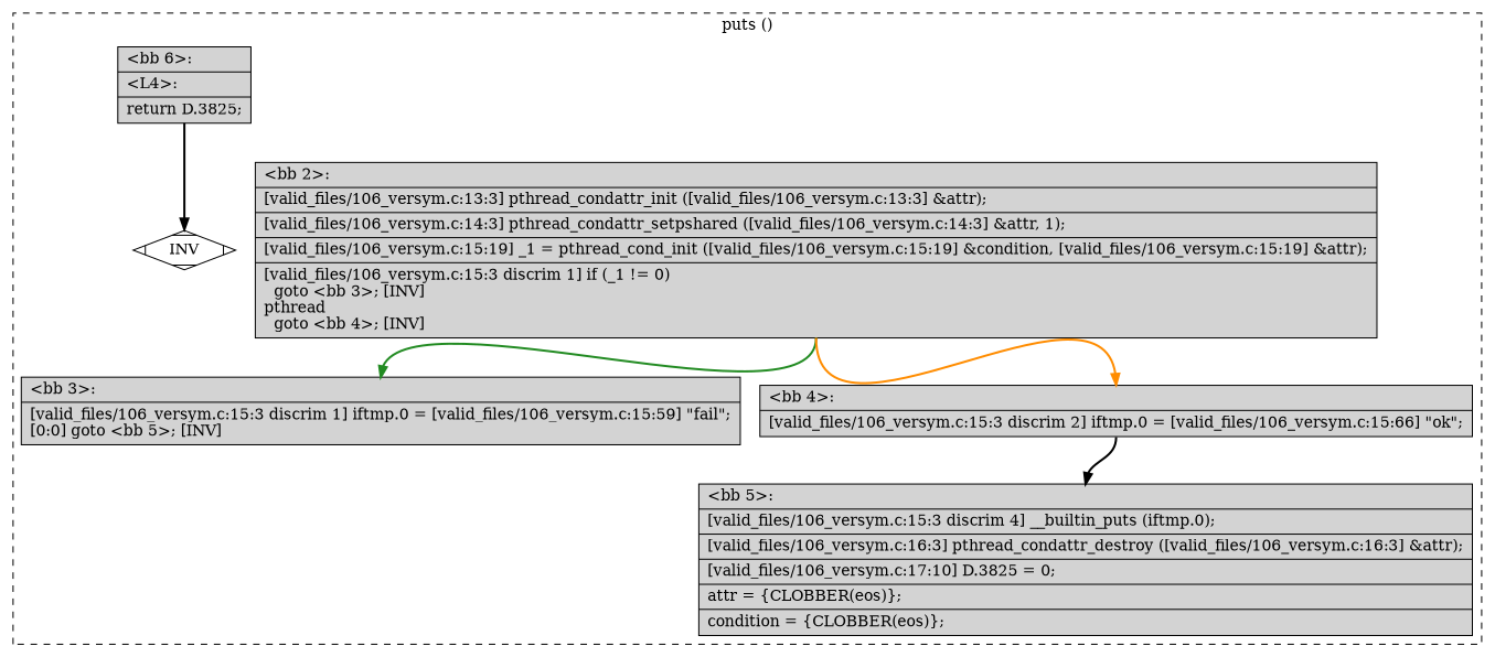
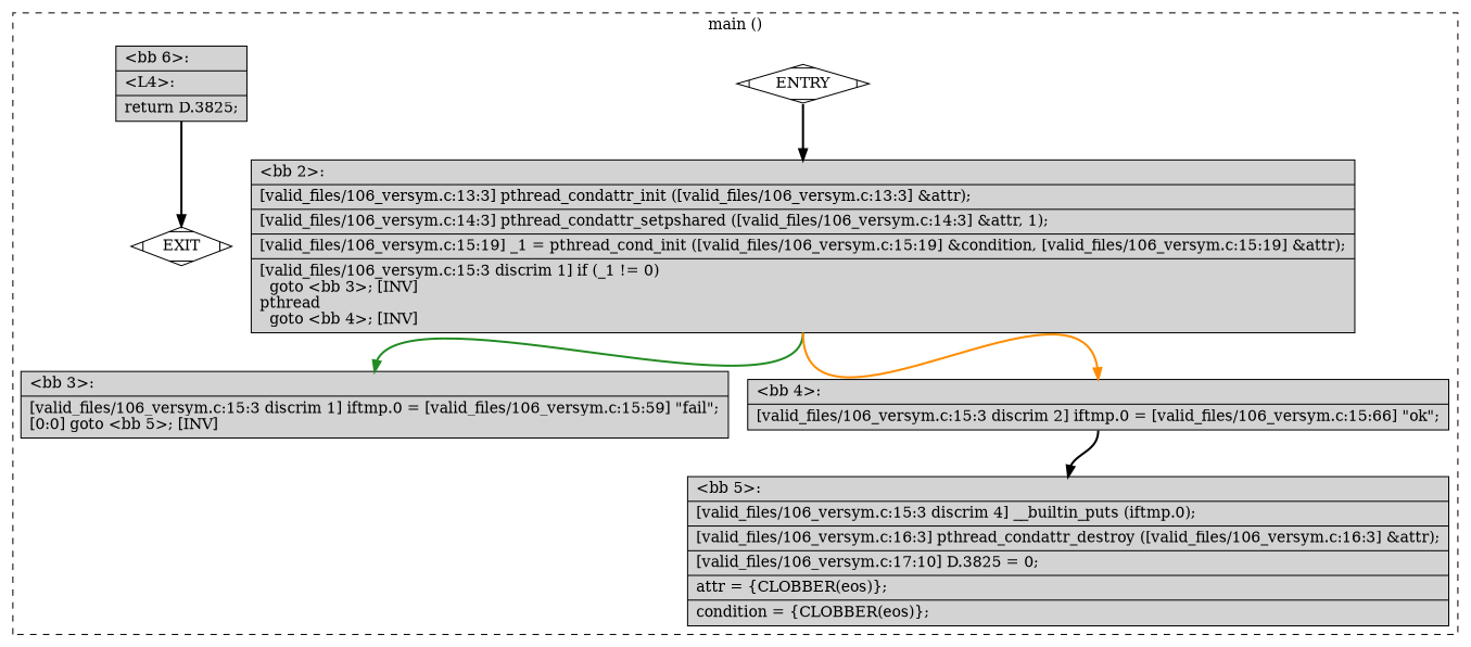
  digraph {
    node [fillcolor=lightgrey shape=record style=filled]
    edge [constraint=true headport=n style="solid,bold" tailport=s color=black weight=10]
-   n2 [fillcolor=white label=INV shape=Mdiamond]
+   n1 [fillcolor=white label=ENTRY shape=Mdiamond]
+   n2 [fillcolor=white label=EXIT shape=Mdiamond]
    n3 [label="{\<bb\ 2\>:\l|[valid_files/106_versym.c:13:3]\ pthread_condattr_init\ ([valid_files/106_versym.c:13:3]\ &attr);\l|[valid_files/106_versym.c:14:3]\ pthread_condattr_setpshared\ ([valid_files/106_versym.c:14:3]\ &attr,\ 1);\l|[valid_files/106_versym.c:15:19]\ _1\ =\ pthread_cond_init\ ([valid_files/106_versym.c:15:19]\ &condition,\ [valid_files/106_versym.c:15:19]\ &attr);\l|[valid_files/106_versym.c:15:3\ discrim\ 1]\ if\ (_1\ !=\ 0)\l\ \ goto\ \<bb\ 3\>;\ [INV]\lpthread\l\ \ goto\ \<bb\ 4\>;\ [INV]\l}"]
    n4 [label="{\<bb\ 3\>:\l|[valid_files/106_versym.c:15:3\ discrim\ 1]\ iftmp.0\ =\ [valid_files/106_versym.c:15:59]\ \"fail\";\l[0:0]\ goto\ \<bb\ 5\>;\ [INV]\l}"]
    n5 [label="{\<bb\ 4\>:\l|[valid_files/106_versym.c:15:3\ discrim\ 2]\ iftmp.0\ =\ [valid_files/106_versym.c:15:66]\ \"ok\";\l}"]
    n6 [label="{\<bb\ 5\>:\l|[valid_files/106_versym.c:15:3\ discrim\ 4]\ __builtin_puts\ (iftmp.0);\l|[valid_files/106_versym.c:16:3]\ pthread_condattr_destroy\ ([valid_files/106_versym.c:16:3]\ &attr);\l|[valid_files/106_versym.c:17:10]\ D.3825\ =\ 0;\l|attr\ =\ \{CLOBBER(eos)\};\l|condition\ =\ \{CLOBBER(eos)\};\l}"]
    n7 [label="{\<bb\ 6\>:\l|\<L4\>:\l|return\ D.3825;\l}"]
    subgraph cluster_1 {
      color=black
-     label="puts ()"
+     label="main ()"
      style=dashed
+     n1
      n2
      n3
      n4
      n5
      n6
      n7
    }
+   n1 -> n2 [style=invis color="" weight=""]
+   n1 -> n3 [weight=100]
    n3 -> n4 [color=forestgreen]
    n3 -> n5 [color=darkorange]
    n5 -> n6 [weight=100]
    n7 -> n2
  }
